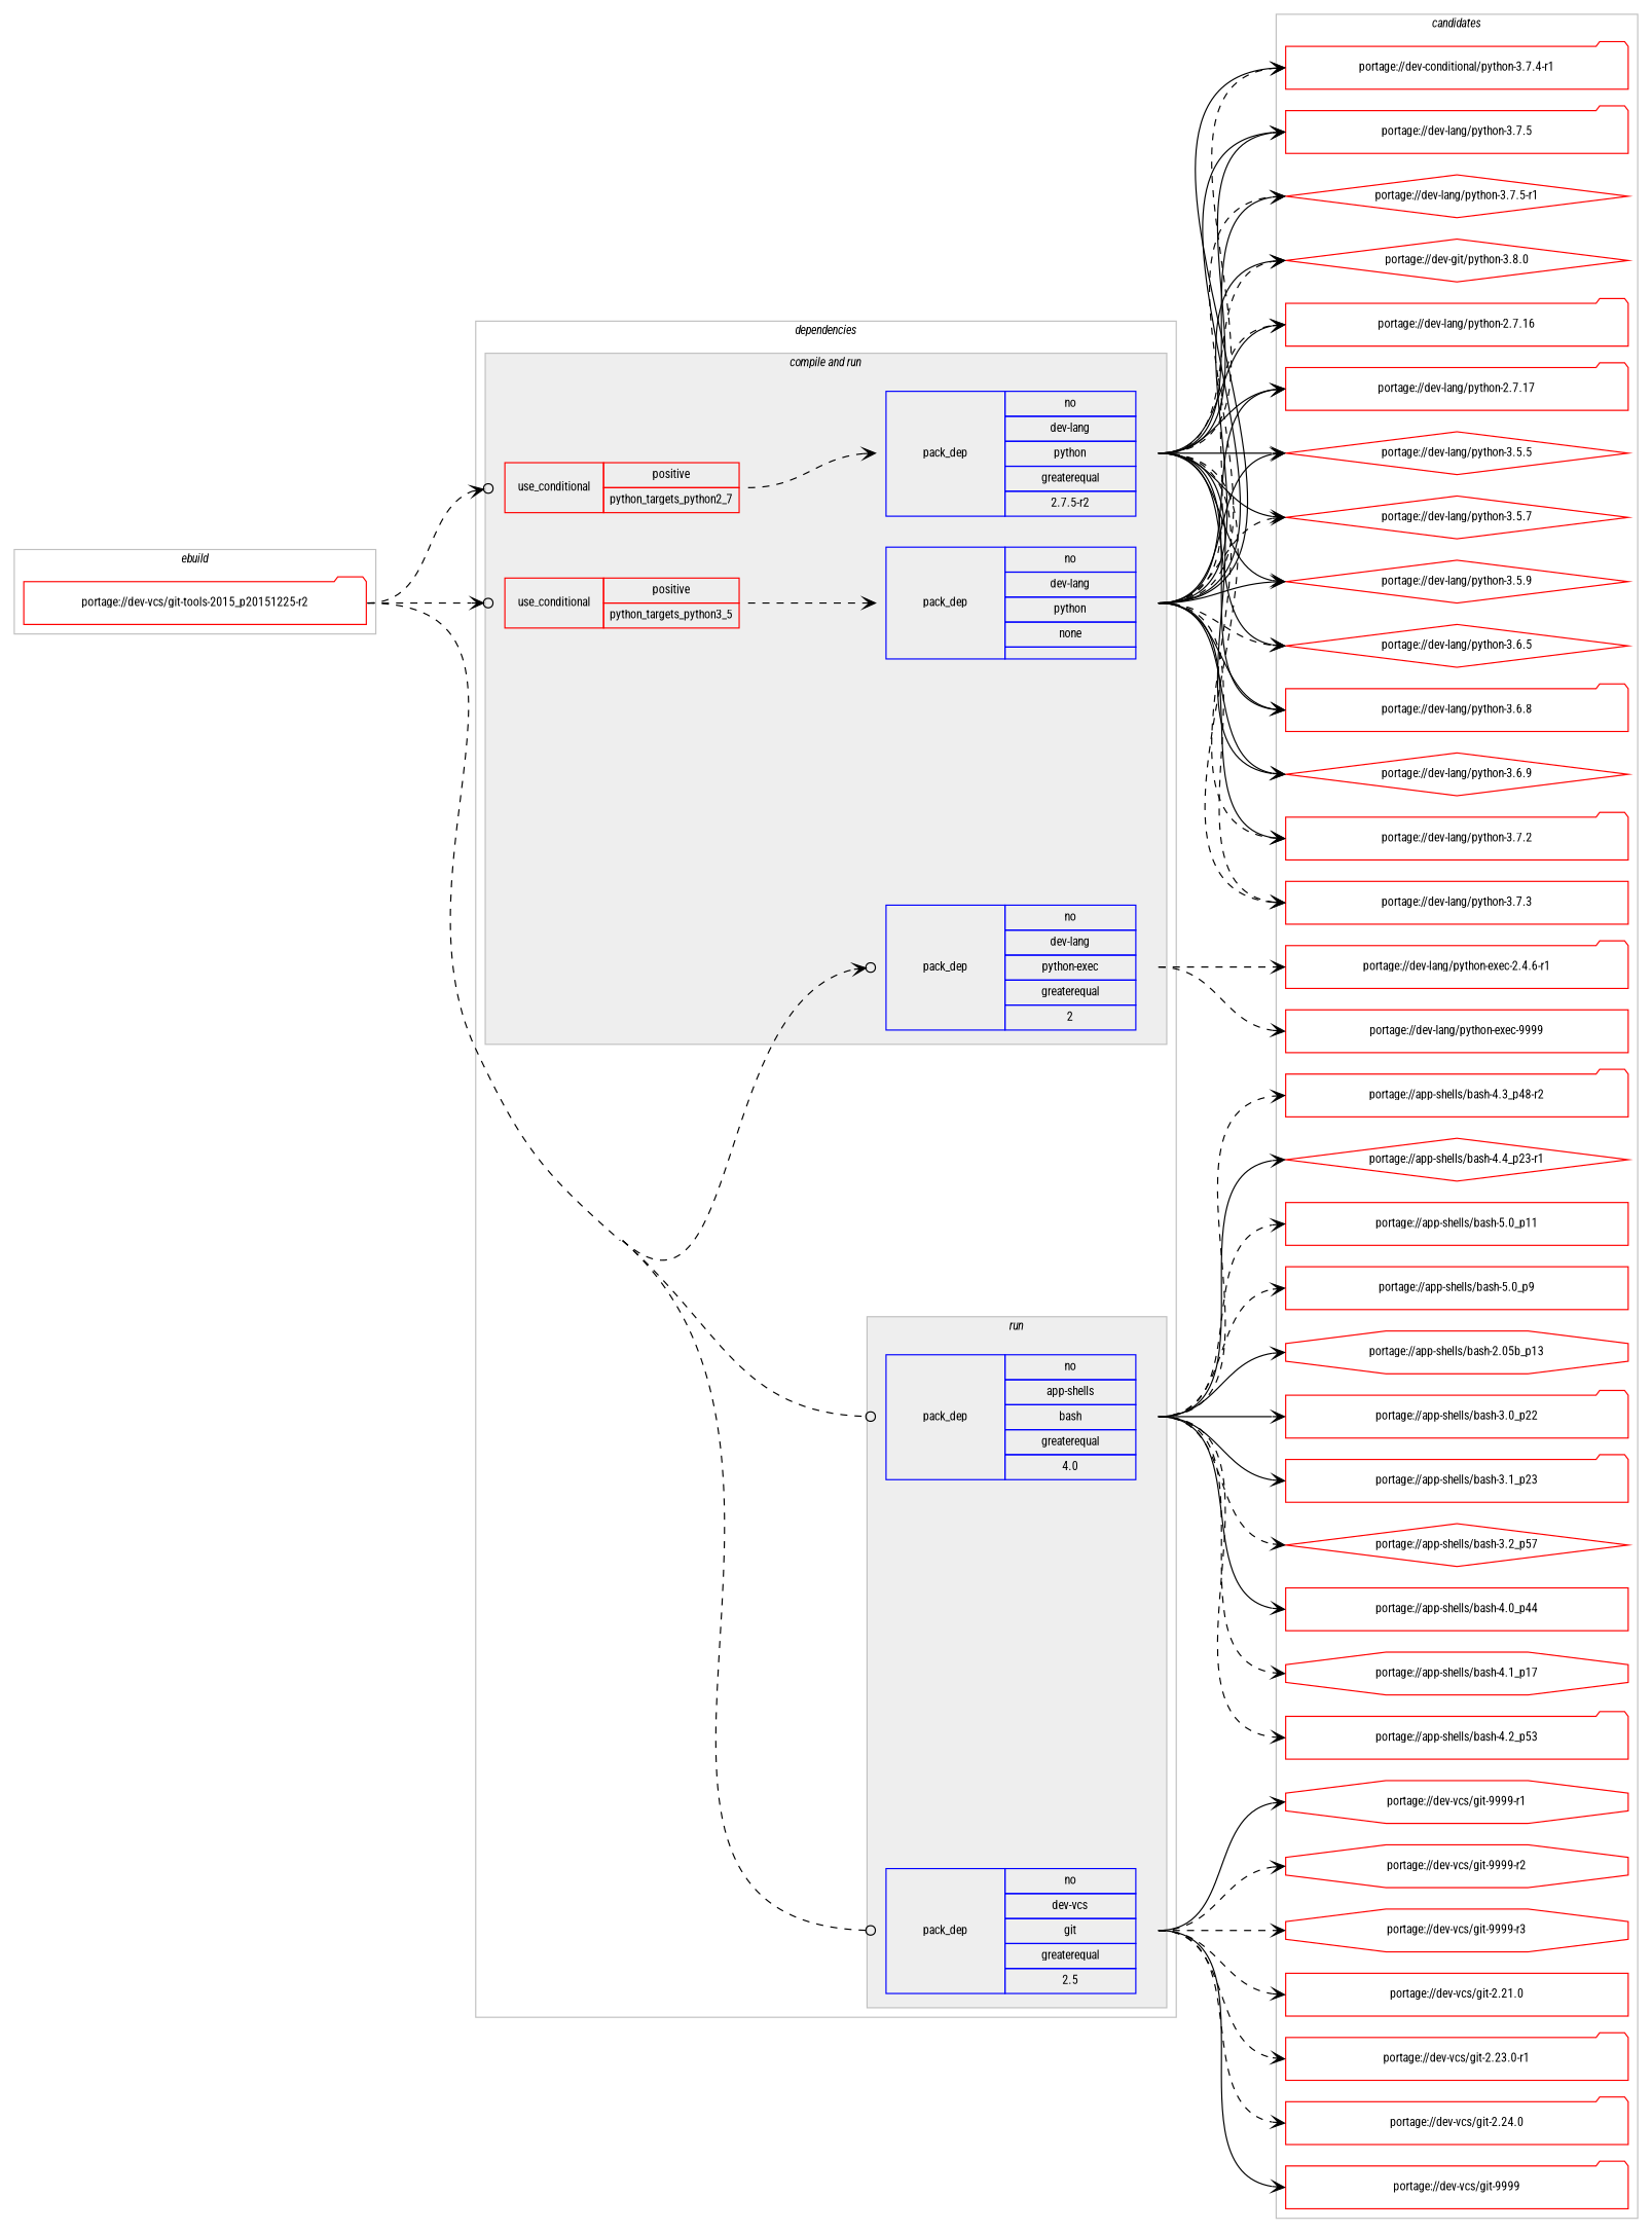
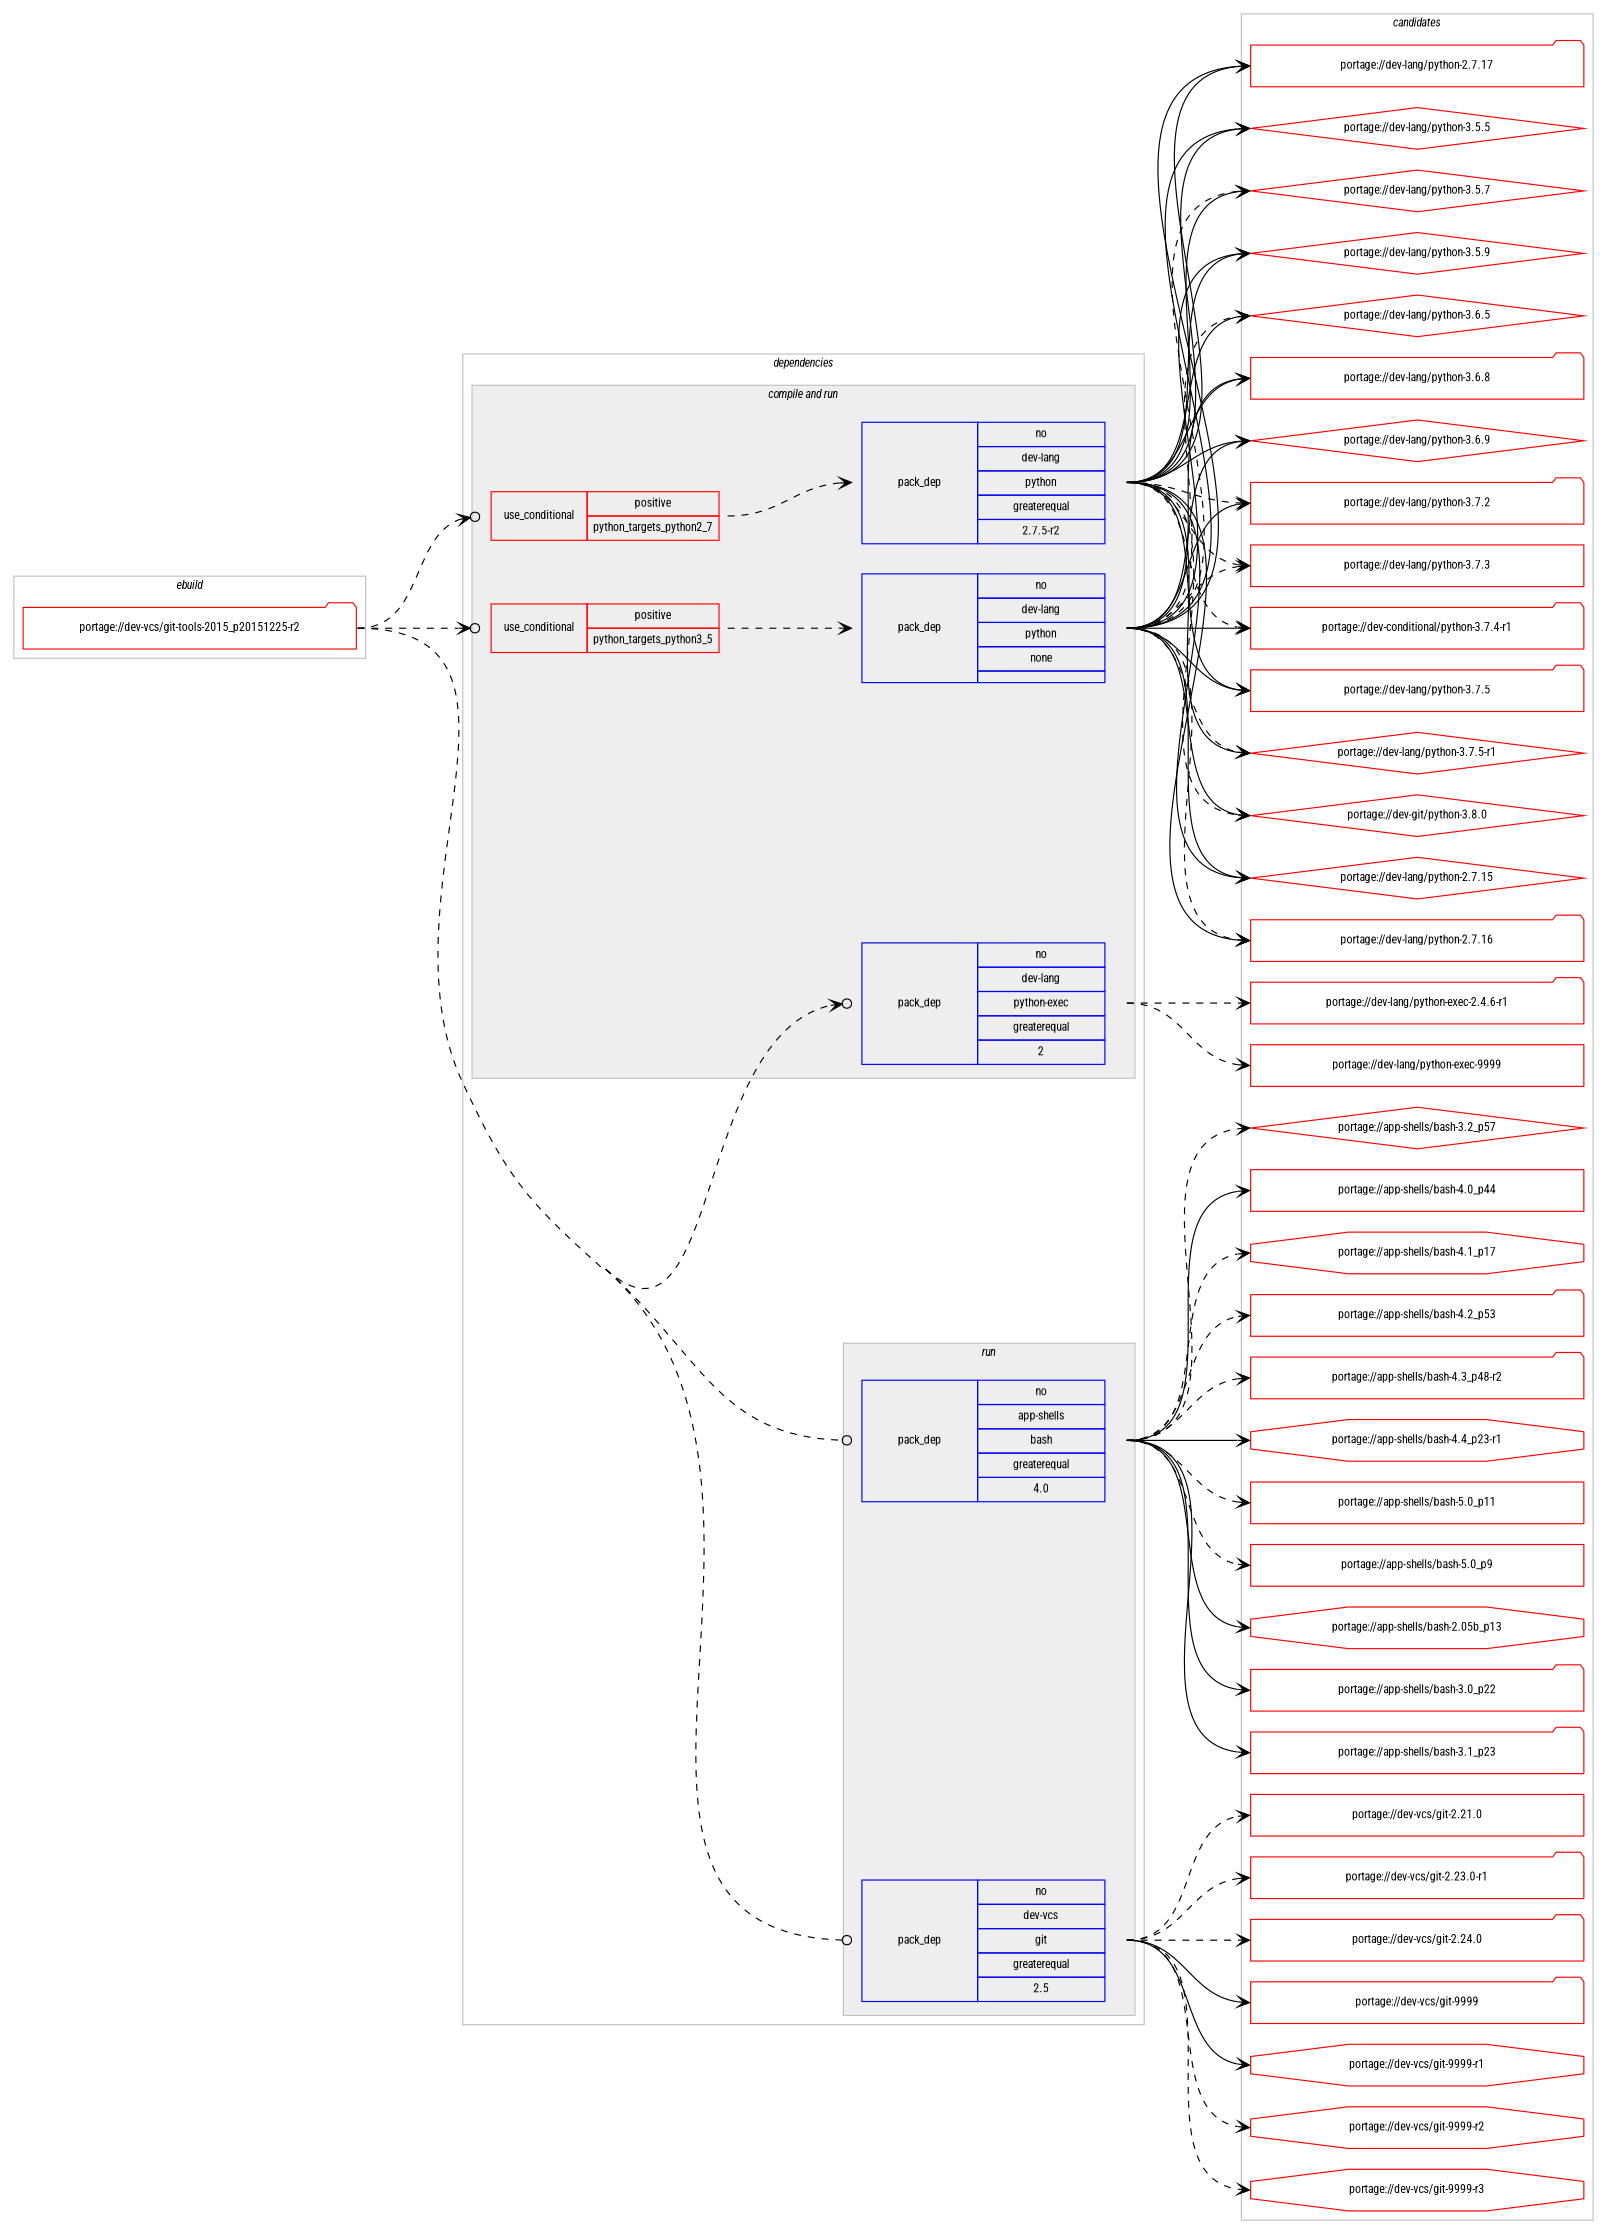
  digraph {
    compound=true
    concentrate=true
    fontname="Roboto Condensed"
    fontsize=10
    newrank=true
    rankdir=LR
    ranksep=1.5
    node [color=red fontname="Roboto Condensed" fontsize=10 shape=folder]
    edge [arrowhead=vee fontname="Roboto Condensed" headport=w style=dashed tailport=e weight=100]
    n1 [label="portage://dev-vcs/git-tools-2015_p20151225-r2" width=4]
    n2 [color=blue label=<<TABLE BORDER="0" CELLBORDER="1" CELLSPACING="0" CELLPADDING="4" WIDTH="220"><TR><TD ROWSPAN="6" CELLPADDING="30">pack_dep</TD></TR><TR><TD WIDTH="110">no</TD></TR><TR><TD>dev-lang</TD></TR><TR><TD>python</TD></TR><TR><TD>greaterequal</TD></TR><TR><TD>2.7.5-r2</TD></TR></TABLE>> shape=none]
    n3 [label=<<TABLE BORDER="0" CELLBORDER="1" CELLSPACING="0" CELLPADDING="4"><TR><TD ROWSPAN="3" CELLPADDING="10">use_conditional</TD></TR><TR><TD>positive</TD></TR><TR><TD>python_targets_python2_7</TD></TR></TABLE>> shape=none]
    n4 [color=blue label=<<TABLE BORDER="0" CELLBORDER="1" CELLSPACING="0" CELLPADDING="4" WIDTH="220"><TR><TD ROWSPAN="6" CELLPADDING="30">pack_dep</TD></TR><TR><TD WIDTH="110">no</TD></TR><TR><TD>dev-lang</TD></TR><TR><TD>python</TD></TR><TR><TD>none</TD></TR><TR><TD></TD></TR></TABLE>> shape=none]
    n5 [label=<<TABLE BORDER="0" CELLBORDER="1" CELLSPACING="0" CELLPADDING="4"><TR><TD ROWSPAN="3" CELLPADDING="10">use_conditional</TD></TR><TR><TD>positive</TD></TR><TR><TD>python_targets_python3_5</TD></TR></TABLE>> shape=none]
    n6 [color=blue label=<<TABLE BORDER="0" CELLBORDER="1" CELLSPACING="0" CELLPADDING="4" WIDTH="220"><TR><TD ROWSPAN="6" CELLPADDING="30">pack_dep</TD></TR><TR><TD WIDTH="110">no</TD></TR><TR><TD>dev-lang</TD></TR><TR><TD>python-exec</TD></TR><TR><TD>greaterequal</TD></TR><TR><TD>2</TD></TR></TABLE>> shape=none]
    n7 [color=blue label=<<TABLE BORDER="0" CELLBORDER="1" CELLSPACING="0" CELLPADDING="4" WIDTH="220"><TR><TD ROWSPAN="6" CELLPADDING="30">pack_dep</TD></TR><TR><TD WIDTH="110">no</TD></TR><TR><TD>app-shells</TD></TR><TR><TD>bash</TD></TR><TR><TD>greaterequal</TD></TR><TR><TD>4.0</TD></TR></TABLE>> shape=none]
    n8 [color=blue label=<<TABLE BORDER="0" CELLBORDER="1" CELLSPACING="0" CELLPADDING="4" WIDTH="220"><TR><TD ROWSPAN="6" CELLPADDING="30">pack_dep</TD></TR><TR><TD WIDTH="110">no</TD></TR><TR><TD>dev-vcs</TD></TR><TR><TD>git</TD></TR><TR><TD>greaterequal</TD></TR><TR><TD>2.5</TD></TR></TABLE>> shape=none]
+   n9 [label="portage://dev-lang/python-2.7.15" shape=diamond width=4]
    n10 [label="portage://dev-lang/python-2.7.16" width=4]
    n11 [label="portage://dev-lang/python-2.7.17" width=4]
    n12 [label="portage://dev-lang/python-3.5.5" shape=diamond width=4]
    n13 [label="portage://dev-lang/python-3.5.7" shape=diamond width=4]
    n14 [label="portage://dev-lang/python-3.5.9" shape=diamond width=4]
    n15 [label="portage://dev-lang/python-3.6.5" shape=diamond width=4]
    n16 [label="portage://dev-lang/python-3.6.8" width=4]
    n17 [label="portage://dev-lang/python-3.6.9" shape=diamond width=4]
    n18 [label="portage://dev-lang/python-3.7.2" width=4]
    n19 [label="portage://dev-lang/python-3.7.3" shape=box width=4]
    n20 [label="portage://dev-conditional/python-3.7.4-r1" width=4]
    n21 [label="portage://dev-lang/python-3.7.5" width=4]
    n22 [label="portage://dev-lang/python-3.7.5-r1" shape=diamond width=4]
    n23 [label="portage://dev-git/python-3.8.0" shape=diamond width=4]
    n24 [label="portage://dev-lang/python-exec-2.4.6-r1" width=4]
    n25 [label="portage://dev-lang/python-exec-9999" shape=box width=4]
    n26 [label="portage://app-shells/bash-2.05b_p13" shape=octagon width=4]
    n27 [label="portage://app-shells/bash-3.0_p22" width=4]
    n28 [label="portage://app-shells/bash-3.1_p23" width=4]
    n29 [label="portage://app-shells/bash-3.2_p57" shape=diamond width=4]
    n30 [label="portage://app-shells/bash-4.0_p44" shape=box width=4]
    n31 [label="portage://app-shells/bash-4.1_p17" shape=octagon width=4]
    n32 [label="portage://app-shells/bash-4.2_p53" width=4]
    n33 [label="portage://app-shells/bash-4.3_p48-r2" width=4]
-   n34 [label="portage://app-shells/bash-4.4_p23-r1" shape=diamond width=4]
+   n34 [label="portage://app-shells/bash-4.4_p23-r1" shape=octagon width=4]
    n35 [label="portage://app-shells/bash-5.0_p11" shape=box width=4]
    n36 [label="portage://app-shells/bash-5.0_p9" shape=box width=4]
    n37 [label="portage://dev-vcs/git-2.21.0" shape=box width=4]
    n38 [label="portage://dev-vcs/git-2.23.0-r1" width=4]
    n39 [label="portage://dev-vcs/git-2.24.0" width=4]
    n40 [label="portage://dev-vcs/git-9999" width=4]
    n41 [label="portage://dev-vcs/git-9999-r1" shape=octagon width=4]
    n42 [label="portage://dev-vcs/git-9999-r2" shape=octagon width=4]
    n43 [label="portage://dev-vcs/git-9999-r3" shape=octagon width=4]
    subgraph cluster_1 {
      color=gray
      label=<<i>ebuild</i>>
      rank=same
      n1
    }
    subgraph cluster_2 {
      color=gray
      label=<<i>dependencies</i>>
      subgraph cluster_3 {
        color=gray
        fillcolor="#eeeeee"
        label=<<i>compile</i>>
        style=filled
      }
      subgraph cluster_4 {
        color=gray
        fillcolor="#eeeeee"
        label=<<i>compile and run</i>>
        style=filled
        subgraph sub_5 {
          color=gray
          fillcolor="#eeeeee"
          label=<<i>compile and run</i>>
          style=filled
          n3
          subgraph sub_6 {
            color=gray
            fillcolor="#eeeeee"
            label=<<i>compile and run</i>>
            style=filled
            n2
          }
        }
        subgraph sub_7 {
          color=gray
          fillcolor="#eeeeee"
          label=<<i>compile and run</i>>
          style=filled
          n5
          subgraph sub_8 {
            color=gray
            fillcolor="#eeeeee"
            label=<<i>compile and run</i>>
            style=filled
            n4
          }
        }
        subgraph sub_9 {
          color=gray
          fillcolor="#eeeeee"
          label=<<i>compile and run</i>>
          style=filled
          n6
        }
      }
      subgraph cluster_10 {
        color=gray
        fillcolor="#eeeeee"
        label=<<i>run</i>>
        style=filled
        subgraph sub_11 {
          color=gray
          fillcolor="#eeeeee"
          label=<<i>run</i>>
          style=filled
          n7
        }
        subgraph sub_12 {
          color=gray
          fillcolor="#eeeeee"
          label=<<i>run</i>>
          style=filled
          n8
        }
      }
    }
    subgraph cluster_13 {
      color=gray
      label=<<i>candidates</i>>
      rank=same
      subgraph sub_14 {
        color=black
        label=<<i>candidates</i>>
        nodesep=1
        rank=same
+       n9
        n10
        n11
        n12
        n13
        n14
        n15
        n16
        n17
        n18
        n19
        n20
        n21
        n22
        n23
      }
      subgraph sub_15 {
        color=black
        label=<<i>candidates</i>>
        nodesep=1
        rank=same
+       n9
        n10
        n11
        n12
        n13
        n14
        n15
        n16
        n17
        n18
        n19
        n20
        n21
        n22
        n23
      }
      subgraph sub_16 {
        color=black
        label=<<i>candidates</i>>
        nodesep=1
        rank=same
        n24
        n25
      }
      subgraph sub_17 {
        color=black
        label=<<i>candidates</i>>
        nodesep=1
        rank=same
        n26
        n27
        n28
        n29
        n30
        n31
        n32
        n33
        n34
        n35
        n36
      }
      subgraph sub_18 {
        color=black
        label=<<i>candidates</i>>
        nodesep=1
        rank=same
        n37
        n38
        n39
        n40
        n41
        n42
        n43
      }
    }
    n1 -> n3 [arrowhead=odotvee weight=20]
    n1 -> n5 [arrowhead=odotvee weight=20]
    n1 -> n6 [arrowhead=odotvee weight=20]
    n1 -> n7 [arrowhead=odot weight=20]
    n1 -> n8 [arrowhead=odot weight=20]
+   n2 -> n9 [style=solid]
    n2 -> n10 [style=solid]
    n2 -> n11 [style=solid]
    n2 -> n12 [style=solid]
    n2 -> n13 [style=solid]
    n2 -> n14 [style=solid]
    n2 -> n15 [style=solid]
    n2 -> n16 [style=solid]
    n2 -> n17 [style=solid]
    n2 -> n18
    n2 -> n19
    n2 -> n20
    n2 -> n21 [style=solid]
    n2 -> n22 [style=solid]
    n2 -> n23
    n3 -> n2 [weight=20]
+   n4 -> n9 [style=solid]
    n4 -> n10
    n4 -> n11 [style=solid]
    n4 -> n12 [style=solid]
    n4 -> n13
    n4 -> n14 [style=solid]
    n4 -> n15
    n4 -> n16 [style=solid]
    n4 -> n17 [style=solid]
    n4 -> n18 [style=solid]
    n4 -> n19
    n4 -> n20 [style=solid]
    n4 -> n21 [style=solid]
    n4 -> n22
    n4 -> n23 [style=solid]
    n5 -> n4 [weight=20]
    n6 -> n24
    n6 -> n25
    n7 -> n26 [style=solid]
    n7 -> n27 [style=solid]
    n7 -> n28 [style=solid]
    n7 -> n29
    n7 -> n30 [style=solid]
    n7 -> n31
    n7 -> n32
    n7 -> n33
    n7 -> n34 [style=solid]
    n7 -> n35
    n7 -> n36
    n8 -> n37
    n8 -> n38
    n8 -> n39
    n8 -> n40 [style=solid]
    n8 -> n41 [style=solid]
    n8 -> n42
    n8 -> n43
  }
